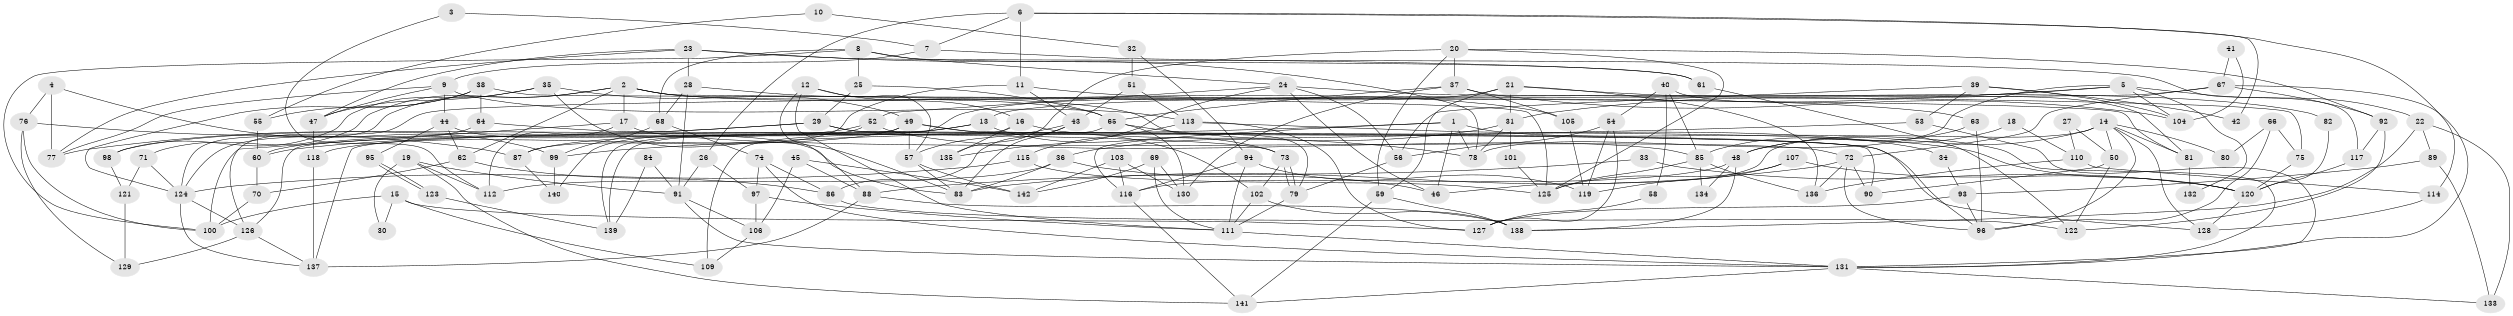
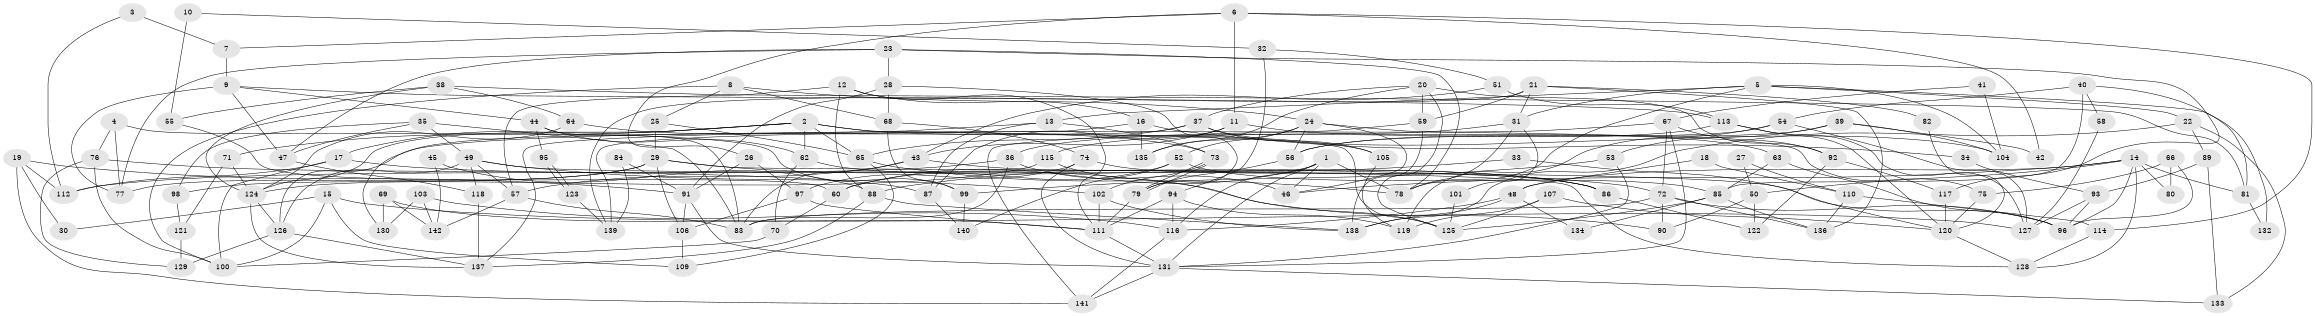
  graph {
    node [color=gray90 style=filled]
    1
    46
    60
    78
    116
    131
    70
    141
    133
    2
    17
    62
    65
    71
    105
    124
    125
    112
    100
    72
    86
    109
    130
    121
    119
    137
    126
    3
    7
    9
-   61
    4
    76
    77
    99
    87
    129
    140
    5
    13
    22
    31
    104
    132
    73
    89
    138
    36
    101
    6
    11
    26
    42
    114
    43
    63
    91
    97
    128
    44
    47
    113
    122
    8
    24
    25
    68
    135
    52
    56
    75
    29
    74
    83
    95
    118
    127
    120
    115
    10
    32
    55
    51
    94
    57
    96
    85
    12
    16
    88
    111
    34
    139
    142
    79
    102
    14
    48
    50
    80
    81
    134
    90
    15
    30
    93
    136
    18
    110
    19
    106
    20
    37
    59
    92
    117
    21
    82
    23
    28
    98
    27
    33
    35
    49
    38
    64
    39
    53
    40
    54
    58
    41
    67
    123
    45
    66
    69
    84
    103
    107
    1 -- 46
    1 -- 60
    1 -- 78
    1 -- 116
    1 -- 131
    60 -- 70
    116 -- 141
    131 -- 141
    131 -- 133
    70 -- 100
    2 -- 17
    2 -- 62
    2 -- 65
    2 -- 71
    2 -- 105
    2 -- 124
    2 -- 125
    17 -- 112
    17 -- 100
    17 -- 72
    62 -- 70
    62 -- 86
    65 -- 78
    65 -- 109
-   65 -- 130
    71 -- 124
    71 -- 121
    105 -- 119
    124 -- 137
    124 -- 126
    72 -- 83
    72 -- 96
    72 -- 90
    72 -- 136
    86 -- 122
    121 -- 129
    126 -- 137
    126 -- 129
    3 -- 112
    3 -- 7
    7 -- 9
-   7 -- 61
    9 -- 77
    9 -- 44
    9 -- 47
    9 -- 113
-   61 -- 122
    4 -- 76
    4 -- 77
    4 -- 99
    76 -- 100
    76 -- 87
    76 -- 129
    99 -- 140
    87 -- 140
    5 -- 78
    5 -- 13
    5 -- 22
    5 -- 31
    5 -- 104
    5 -- 132
    13 -- 137
    13 -- 87
    13 -- 73
    22 -- 133
    22 -- 89
    22 -- 138
    31 -- 78
    31 -- 36
    31 -- 101
    73 -- 79
    73 -- 79
    73 -- 102
    89 -- 133
    89 -- 93
    36 -- 46
    36 -- 112
    36 -- 83
    101 -- 125
    6 -- 7
    6 -- 11
    6 -- 26
    6 -- 42
    6 -- 114
    11 -- 87
    11 -- 43
    11 -- 63
    26 -- 91
    26 -- 97
    114 -- 128
    43 -- 86
    43 -- 83
    43 -- 57
    63 -- 96
    63 -- 85
    91 -- 131
    91 -- 106
    97 -- 111
    97 -- 106
    44 -- 62
    44 -- 83
    44 -- 95
    47 -- 118
    113 -- 127
    113 -- 120
    113 -- 115
    8 -- 100
-   8 -- 61
    8 -- 24
    8 -- 25
    8 -- 68
    24 -- 46
    24 -- 135
    24 -- 52
    24 -- 56
    24 -- 75
    25 -- 65
    25 -- 29
    68 -- 99
    68 -- 74
    52 -- 60
    52 -- 140
    52 -- 85
    56 -- 79
    75 -- 120
    29 -- 77
    29 -- 128
    29 -- 90
    29 -- 98
    74 -- 131
    74 -- 86
    74 -- 97
    95 -- 123
    95 -- 123
    118 -- 137
    120 -- 128
    115 -- 124
    115 -- 125
    10 -- 32
    10 -- 55
    32 -- 51
    32 -- 94
    55 -- 60
    51 -- 43
    51 -- 113
    94 -- 116
    94 -- 119
    94 -- 111
    57 -- 83
    57 -- 142
    85 -- 125
    85 -- 134
    85 -- 136
    12 -- 57
    12 -- 16
    12 -- 88
    12 -- 111
    16 -- 135
    16 -- 34
    16 -- 139
    88 -- 137
    88 -- 138
    111 -- 131
    34 -- 93
    79 -- 111
    102 -- 138
    102 -- 111
    14 -- 46
    14 -- 128
    14 -- 96
    14 -- 48
    14 -- 50
    14 -- 80
    14 -- 81
    48 -- 116
    48 -- 138
    48 -- 134
    50 -- 122
    50 -- 90
    81 -- 132
    15 -- 100
    15 -- 109
    15 -- 127
    15 -- 30
    93 -- 127
    93 -- 96
    18 -- 48
    18 -- 110
    110 -- 114
    110 -- 136
    19 -- 141
    19 -- 112
    19 -- 91
    19 -- 30
    106 -- 109
    20 -- 125
    20 -- 135
    20 -- 37
    20 -- 59
    20 -- 92
    37 -- 65
    37 -- 105
    37 -- 130
    37 -- 104
    59 -- 141
    59 -- 138
    92 -- 122
    92 -- 117
    117 -- 120
    21 -- 31
    21 -- 139
    21 -- 136
    21 -- 59
    21 -- 82
    82 -- 120
    23 -- 78
    23 -- 77
    23 -- 47
    23 -- 117
    23 -- 28
    28 -- 91
    28 -- 68
    28 -- 79
    98 -- 121
    27 -- 50
    27 -- 110
    33 -- 120
    33 -- 88
    35 -- 47
    35 -- 83
    35 -- 98
    35 -- 49
    49 -- 126
    49 -- 118
    49 -- 57
    49 -- 96
    49 -- 102
    38 -- 124
    38 -- 55
    38 -- 81
    38 -- 64
    64 -- 124
    64 -- 73
    39 -- 104
    39 -- 42
    39 -- 56
    39 -- 53
    53 -- 131
    53 -- 99
    40 -- 85
    40 -- 81
    40 -- 54
    40 -- 58
    54 -- 119
    54 -- 56
    54 -- 127
    58 -- 127
    41 -- 104
    41 -- 67
    67 -- 131
    67 -- 72
    67 -- 126
    67 -- 92
    123 -- 139
    45 -- 88
    45 -- 142
-   45 -- 106
+   29 -- 106
    66 -- 75
    66 -- 96
    66 -- 80
    69 -- 130
    69 -- 111
    69 -- 142
    84 -- 91
    84 -- 139
    103 -- 116
    103 -- 130
    103 -- 142
    107 -- 125
    107 -- 119
    107 -- 120
  }
